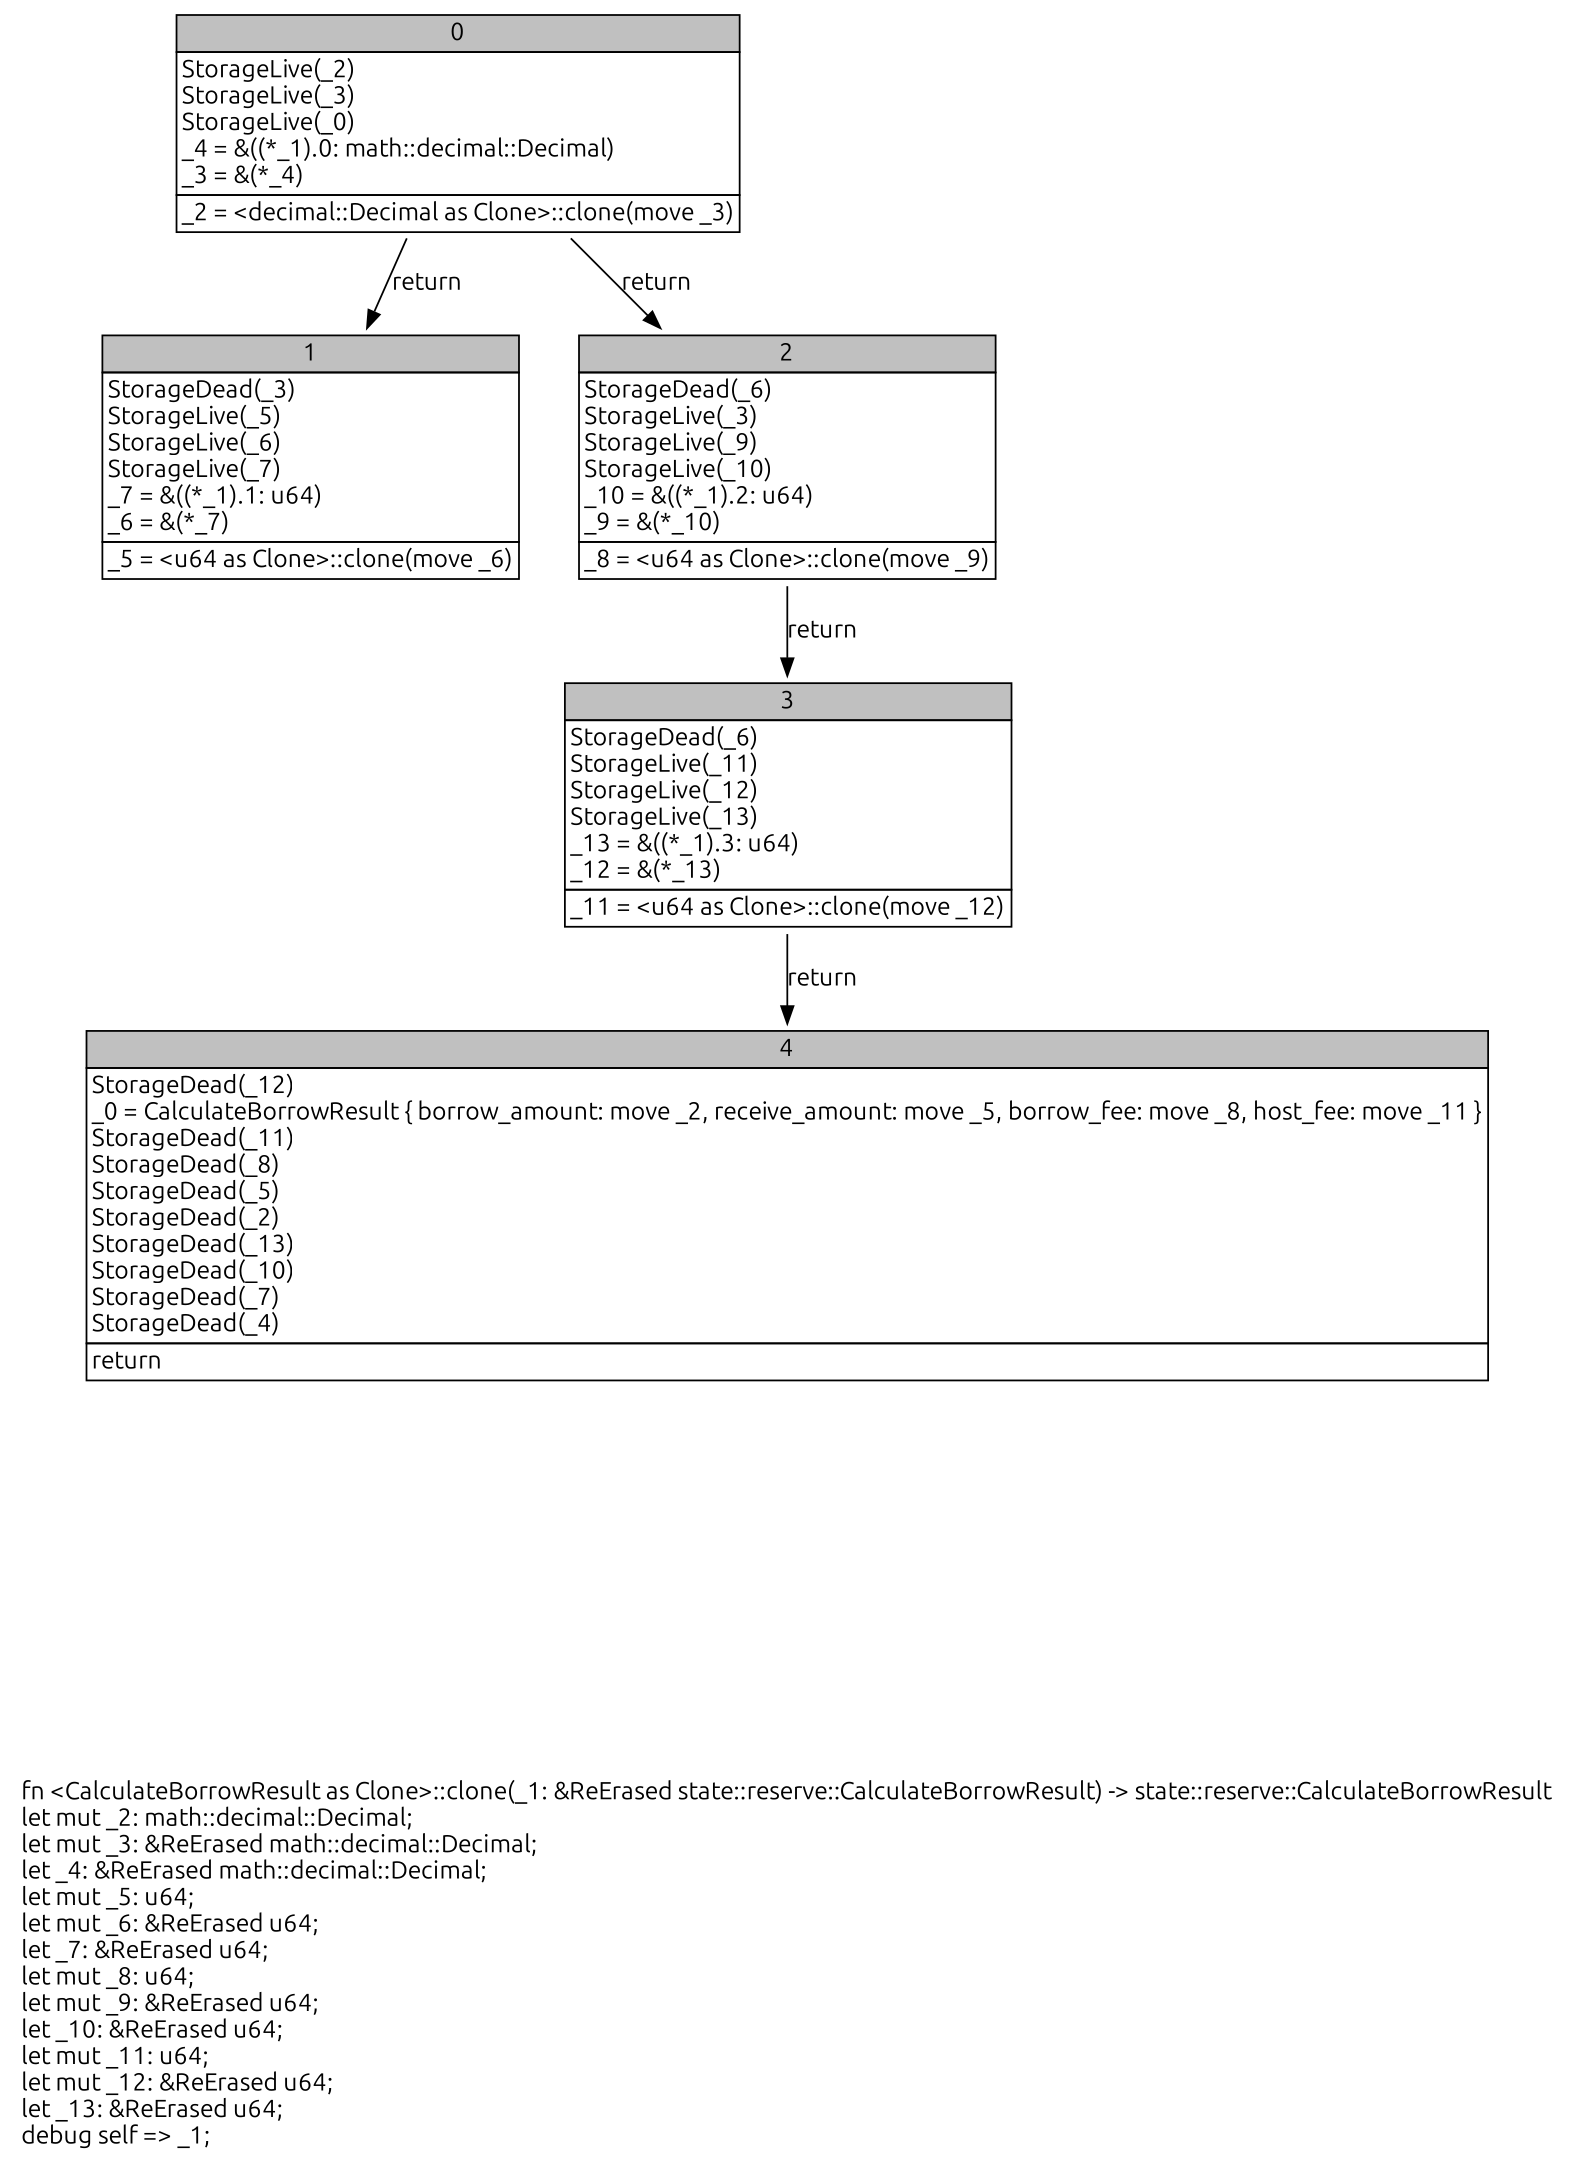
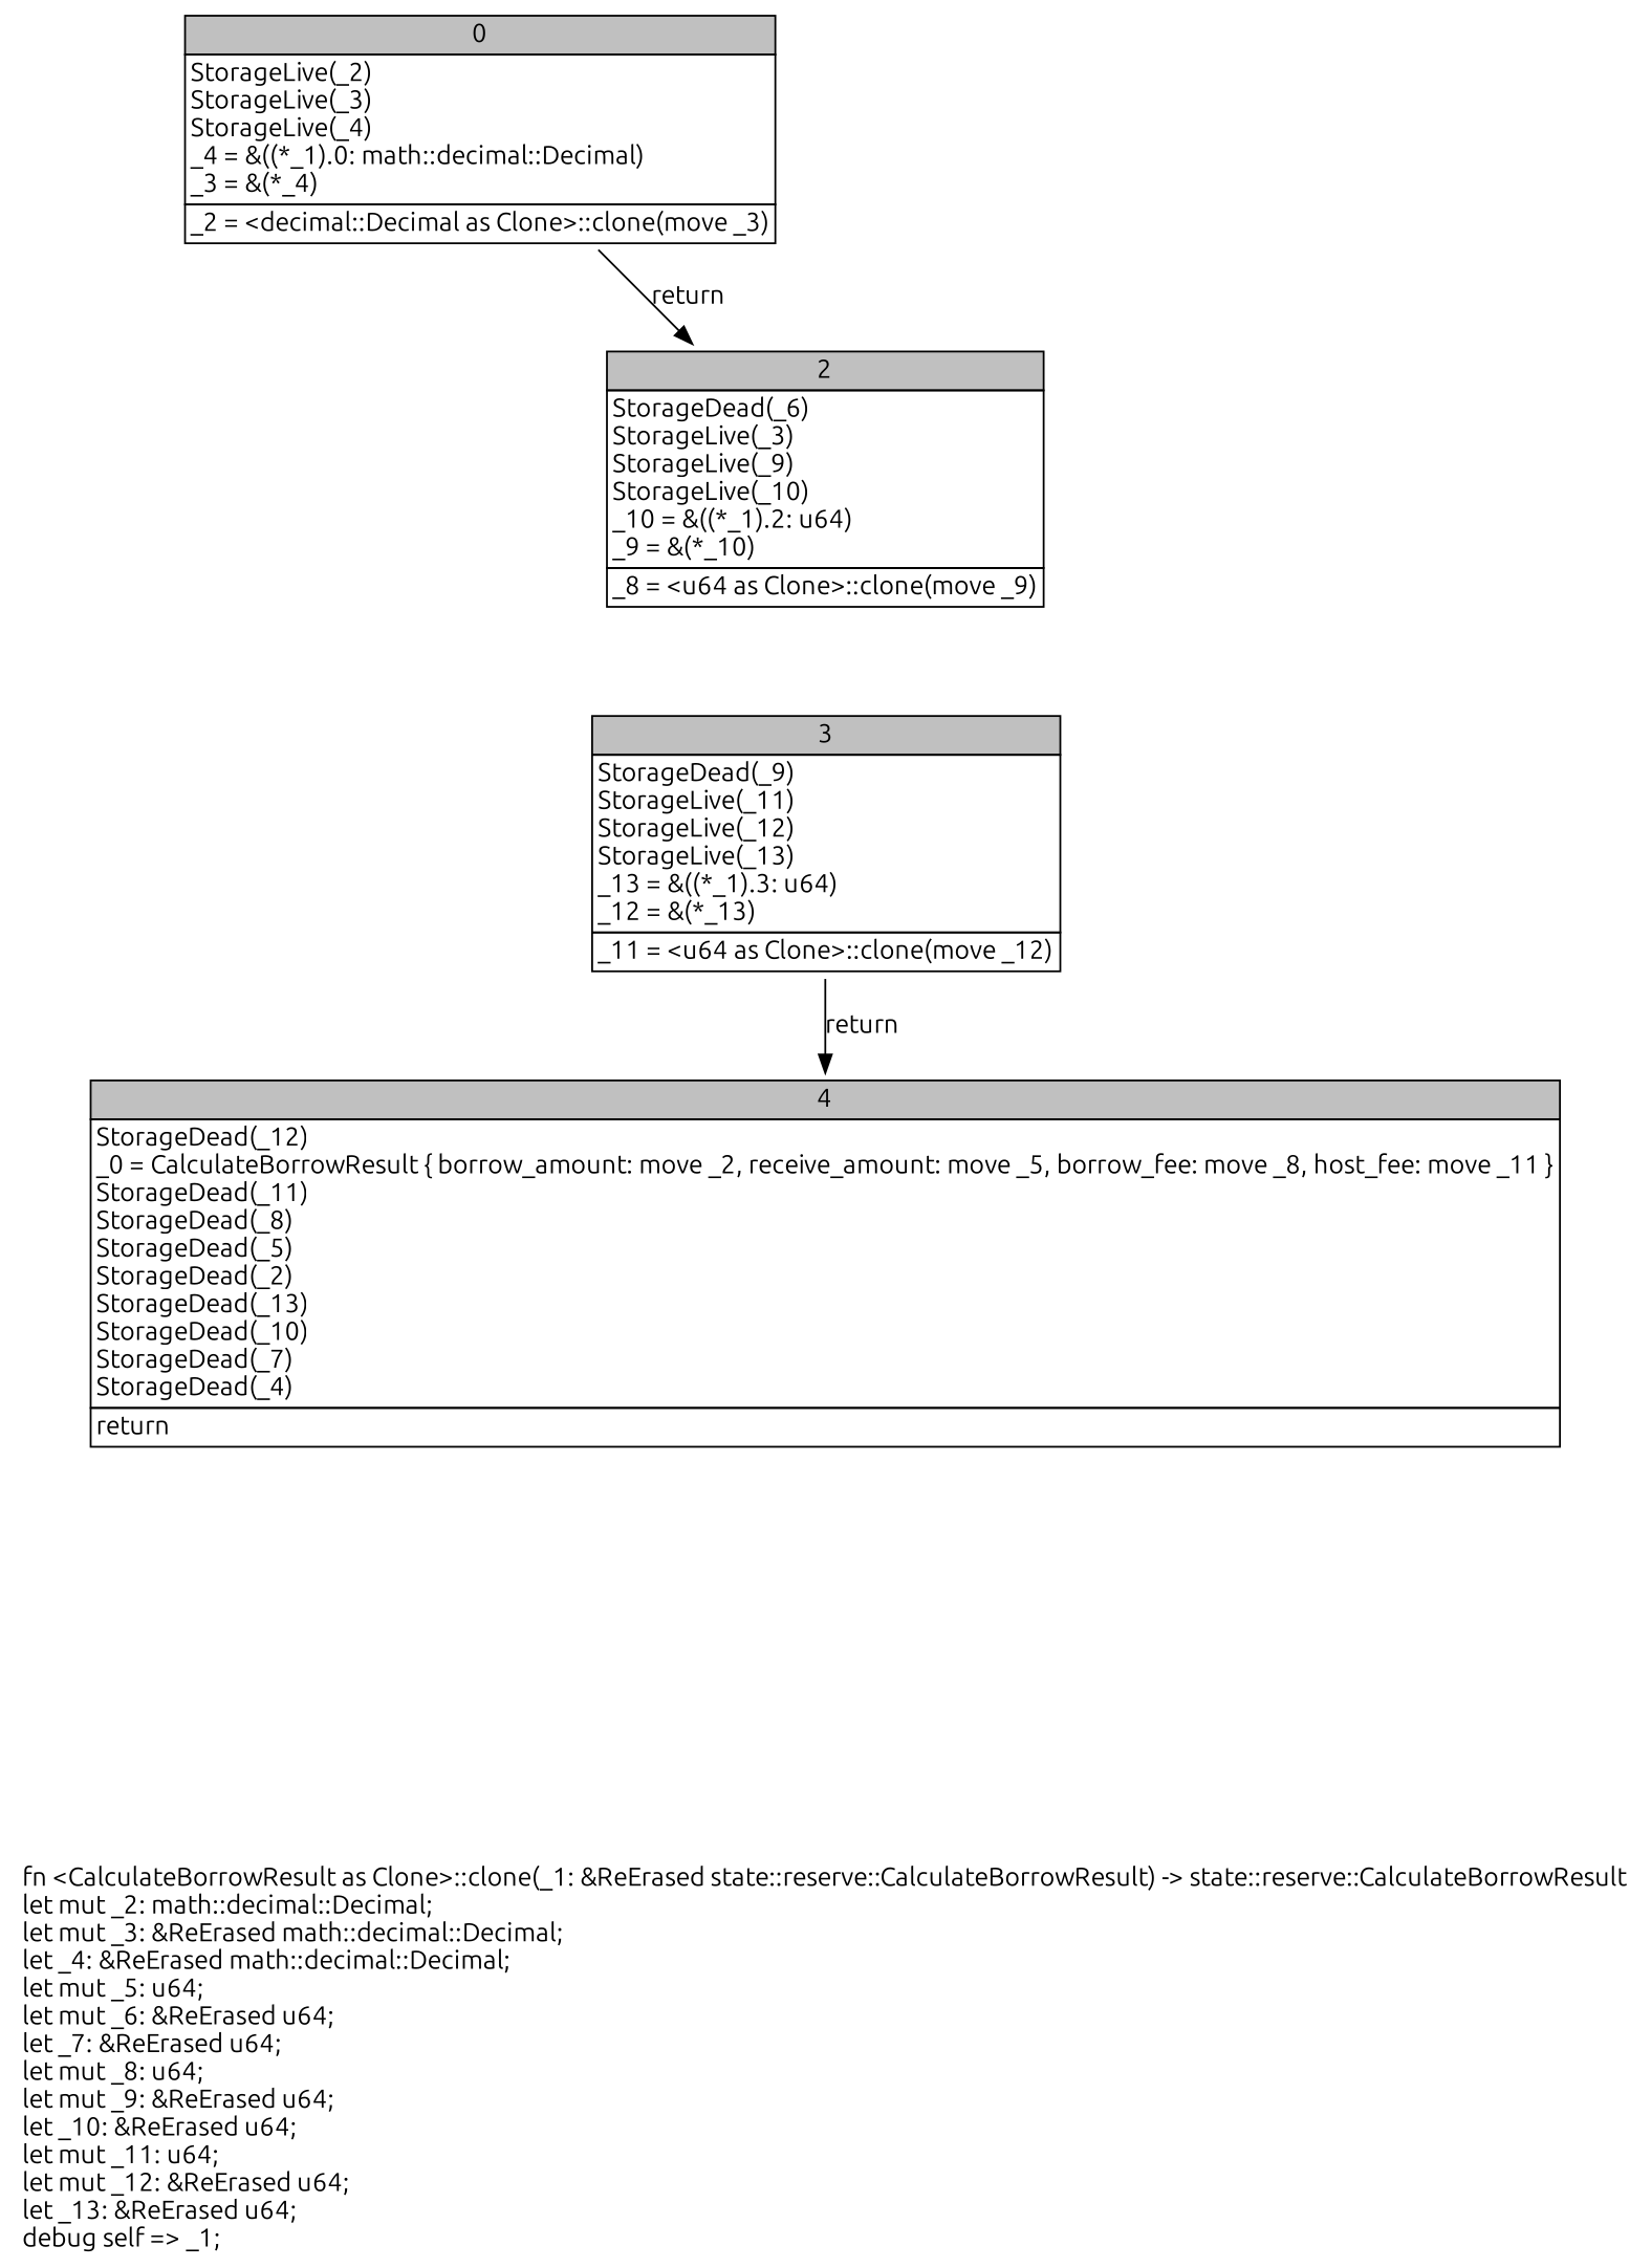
  digraph {
    fontname=Ubuntu
    label=<fn &lt;CalculateBorrowResult as Clone&gt;::clone(_1: &amp;ReErased state::reserve::CalculateBorrowResult) -&gt; state::reserve::CalculateBorrowResult<br align="left"/>let mut _2: math::decimal::Decimal;<br align="left"/>let mut _3: &amp;ReErased math::decimal::Decimal;<br align="left"/>let _4: &amp;ReErased math::decimal::Decimal;<br align="left"/>let mut _5: u64;<br align="left"/>let mut _6: &amp;ReErased u64;<br align="left"/>let _7: &amp;ReErased u64;<br align="left"/>let mut _8: u64;<br align="left"/>let mut _9: &amp;ReErased u64;<br align="left"/>let _10: &amp;ReErased u64;<br align="left"/>let mut _11: u64;<br align="left"/>let mut _12: &amp;ReErased u64;<br align="left"/>let _13: &amp;ReErased u64;<br align="left"/>debug self =&gt; _1;<br align="left"/>>
    node [fontname=Ubuntu shape=none]
    edge [fontname=Ubuntu]
-   n1 [label=<<table border="0" cellborder="1" cellspacing="0"><tr><td bgcolor="gray" align="center" colspan="1">0</td></tr><tr><td align="left" balign="left">StorageLive(_2)<br/>StorageLive(_3)<br/>StorageLive(_0)<br/>_4 = &amp;((*_1).0: math::decimal::Decimal)<br/>_3 = &amp;(*_4)<br/></td></tr><tr><td align="left">_2 = &lt;decimal::Decimal as Clone&gt;::clone(move _3)</td></tr></table>>]
-   n2 [label=<<table border="0" cellborder="1" cellspacing="0"><tr><td bgcolor="gray" align="center" colspan="1">1</td></tr><tr><td align="left" balign="left">StorageDead(_3)<br/>StorageLive(_5)<br/>StorageLive(_6)<br/>StorageLive(_7)<br/>_7 = &amp;((*_1).1: u64)<br/>_6 = &amp;(*_7)<br/></td></tr><tr><td align="left">_5 = &lt;u64 as Clone&gt;::clone(move _6)</td></tr></table>>]
+   n1 [label=<<table border="0" cellborder="1" cellspacing="0"><tr><td bgcolor="gray" align="center" colspan="1">0</td></tr><tr><td align="left" balign="left">StorageLive(_2)<br/>StorageLive(_3)<br/>StorageLive(_4)<br/>_4 = &amp;((*_1).0: math::decimal::Decimal)<br/>_3 = &amp;(*_4)<br/></td></tr><tr><td align="left">_2 = &lt;decimal::Decimal as Clone&gt;::clone(move _3)</td></tr></table>>]
    n3 [label=<<table border="0" cellborder="1" cellspacing="0"><tr><td bgcolor="gray" align="center" colspan="1">2</td></tr><tr><td align="left" balign="left">StorageDead(_6)<br/>StorageLive(_3)<br/>StorageLive(_9)<br/>StorageLive(_10)<br/>_10 = &amp;((*_1).2: u64)<br/>_9 = &amp;(*_10)<br/></td></tr><tr><td align="left">_8 = &lt;u64 as Clone&gt;::clone(move _9)</td></tr></table>>]
-   n4 [label=<<table border="0" cellborder="1" cellspacing="0"><tr><td bgcolor="gray" align="center" colspan="1">3</td></tr><tr><td align="left" balign="left">StorageDead(_6)<br/>StorageLive(_11)<br/>StorageLive(_12)<br/>StorageLive(_13)<br/>_13 = &amp;((*_1).3: u64)<br/>_12 = &amp;(*_13)<br/></td></tr><tr><td align="left">_11 = &lt;u64 as Clone&gt;::clone(move _12)</td></tr></table>>]
+   n4 [label=<<table border="0" cellborder="1" cellspacing="0"><tr><td bgcolor="gray" align="center" colspan="1">3</td></tr><tr><td align="left" balign="left">StorageDead(_9)<br/>StorageLive(_11)<br/>StorageLive(_12)<br/>StorageLive(_13)<br/>_13 = &amp;((*_1).3: u64)<br/>_12 = &amp;(*_13)<br/></td></tr><tr><td align="left">_11 = &lt;u64 as Clone&gt;::clone(move _12)</td></tr></table>>]
    n5 [label=<<table border="0" cellborder="1" cellspacing="0"><tr><td bgcolor="gray" align="center" colspan="1">4</td></tr><tr><td align="left" balign="left">StorageDead(_12)<br/>_0 = CalculateBorrowResult { borrow_amount: move _2, receive_amount: move _5, borrow_fee: move _8, host_fee: move _11 }<br/>StorageDead(_11)<br/>StorageDead(_8)<br/>StorageDead(_5)<br/>StorageDead(_2)<br/>StorageDead(_13)<br/>StorageDead(_10)<br/>StorageDead(_7)<br/>StorageDead(_4)<br/></td></tr><tr><td align="left">return</td></tr></table>>]
-   n1 -> n2 [label=return]
    n1 -> n3 [label=return]
-   n3 -> n4 [label=return]
    n4 -> n5 [label=return]
  }
